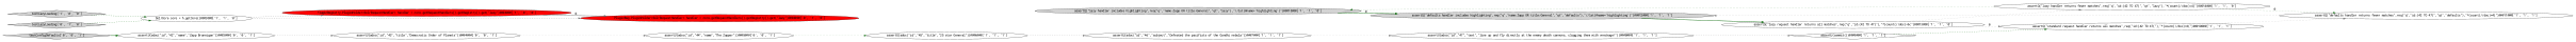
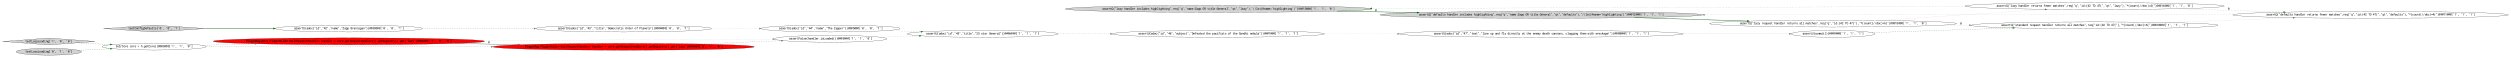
  digraph {
    fontname="Roboto Mono"
    rankdir=LR
    node [fillcolor=white fontname="Roboto Mono" shape=ellipse style=filled]
    edge [color=gray40 fontname="Roboto Mono" style=dotted]
    n1 [fillcolor=lightgray label="assertQ(\"lazy handler includes highlighting\",req(\"q\",\"name:Zapp OR title:General\",\"qt\",\"lazy\"),\"//lst(@name='highlighting'(\")@@@15@@@['1', '1', '0']"]
    n2 [fillcolor=lightgray label="assertQ(\"defaults handler includes highlighting\",req(\"q\",\"name:Zapp OR title:General\",\"qt\",\"defaults\"),\"//lst(@name='highlighting'(\")@@@12@@@['1', '1', '1']"]
    n3 [label="assertQ(\"lazy request handler returns all matches\",req(\"q\",\"id:(42 TO 47(\"),\"*(count(//doc)=6(\")@@@13@@@['1', '1', '0']"]
    n4 [label="assertU(adoc(\"id\",\"44\",\"name\",\"The Zapper\"))@@@5@@@['0', '0', '1']"]
    n5 [label="assertU(adoc(\"id\",\"45\",\"title\",\"25 star General\"))@@@6@@@['1', '1', '1']"]
    n6 [label="assertU(adoc(\"id\",\"46\",\"subject\",\"Defeated the pacifists of the Gandhi nebula\"))@@@7@@@['1', '1', '1']"]
    n7 [label="SolrCore core = h.getCore()@@@3@@@['1', '1', '0']"]
    n8 [fillcolor=red label="PluginRegistry.PluginHolder<SolrRequestHandler> handler = core.getRequestHandlers().getRegistry().get(\"lazy\")@@@4@@@['1', '0', '0']"]
    n9 [fillcolor=red label="PluginBag.PluginHolder<SolrRequestHandler> handler = core.getRequestHandlers().getRegistry().get(\"lazy\")@@@4@@@['0', '1', '0']"]
+   n10 [label="assertFalse(handler.isLoaded())@@@5@@@['1', '1', '0']"]
    n11 [label="assertQ(\"lazy handler returns fewer matches\",req(\"q\",\"id:(42 TO 47(\",\"qt\",\"lazy\"),\"*(count(//doc)=4(\")@@@14@@@['1', '1', '0']"]
    n12 [label="assertQ(\"defaults handler returns fewer matches\",req(\"q\",\"id:(42 TO 47(\",\"qt\",\"defaults\"),\"*(count(//doc)=4(\")@@@11@@@['1', '1', '1']"]
    n13 [fillcolor=lightgray label="testLazyLoading['1', '0', '0']" shape=diamond]
    n14 [label="assertU(adoc(\"id\",\"47\",\"text\",\"line up and fly directly at the enemy death cannons, clogging them with wreckage!\"))@@@8@@@['1', '1', '1']"]
-   n15 [label="assertU(commit())@@@9@@@['1', '1', '1']" shape=diamond]
+   n15 [label="assertU(commit())@@@9@@@['1', '1', '1']"]
    n16 [label="assertU(adoc(\"id\",\"42\",\"name\",\"Zapp Brannigan\"))@@@3@@@['0', '0', '1']"]
    n17 [label="assertU(adoc(\"id\",\"43\",\"title\",\"Democratic Order of Planets\"))@@@4@@@['0', '0', '1']"]
    n18 [label="assertQ(\"standard request handler returns all matches\",req(\"id:(42 TO 47(\"),\"*(count(//doc)=6(\")@@@10@@@['1', '1', '1']"]
-   n19 [fillcolor=lightgray label="testLazyLoading['0', '1', '0']" shape=diamond]
+   n19 [fillcolor=lightgray label="testLazyLoading['0', '1', '0']"]
    n20 [fillcolor=lightgray label="testConfigDefaults['0', '0', '1']" shape=diamond]
    n1 -> n2 [color=darkgreen label=0 style=bold]
    n2 -> n3 [color=darkgreen style=bold]
    n3 -> n11
    n3 -> n18 [label=0]
    n4 -> n5 [color=darkgreen]
    n5 -> n6 [style=dashed]
    n6 -> n14
    n7 -> n8 [style=dashed]
    n7 -> n9 [style=dashed]
    n8 -> n9 [label=0 style=bold]
+   n8 -> n10
+   n9 -> n10 [style=dashed]
+   n10 -> n5 [color=darkgreen]
    n11 -> n1 [color=darkgreen]
    n11 -> n12 [color=darkgreen label=0]
    n12 -> n2
    n13 -> n7 [color=darkgreen style=dashed]
    n14 -> n15 [style=dashed]
    n15 -> n18 [color=darkgreen style=dashed]
    n16 -> n17 [style=dashed]
    n17 -> n4
    n18 -> n12
    n19 -> n7 [color=darkgreen style=dashed]
    n20 -> n16 [color=darkgreen style=bold]
  }
